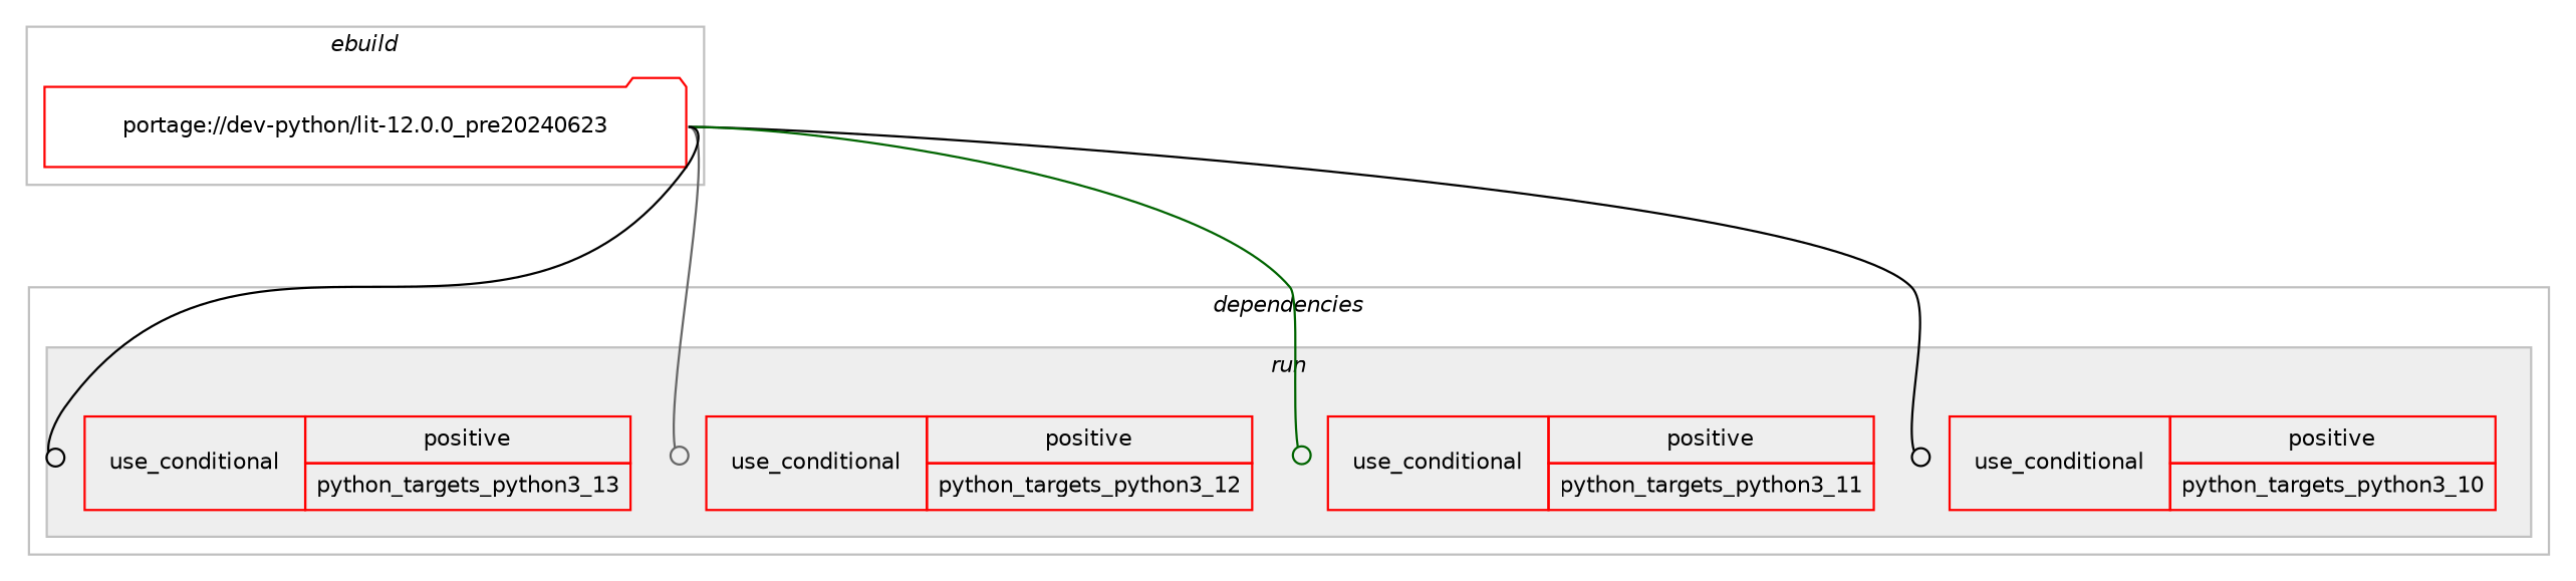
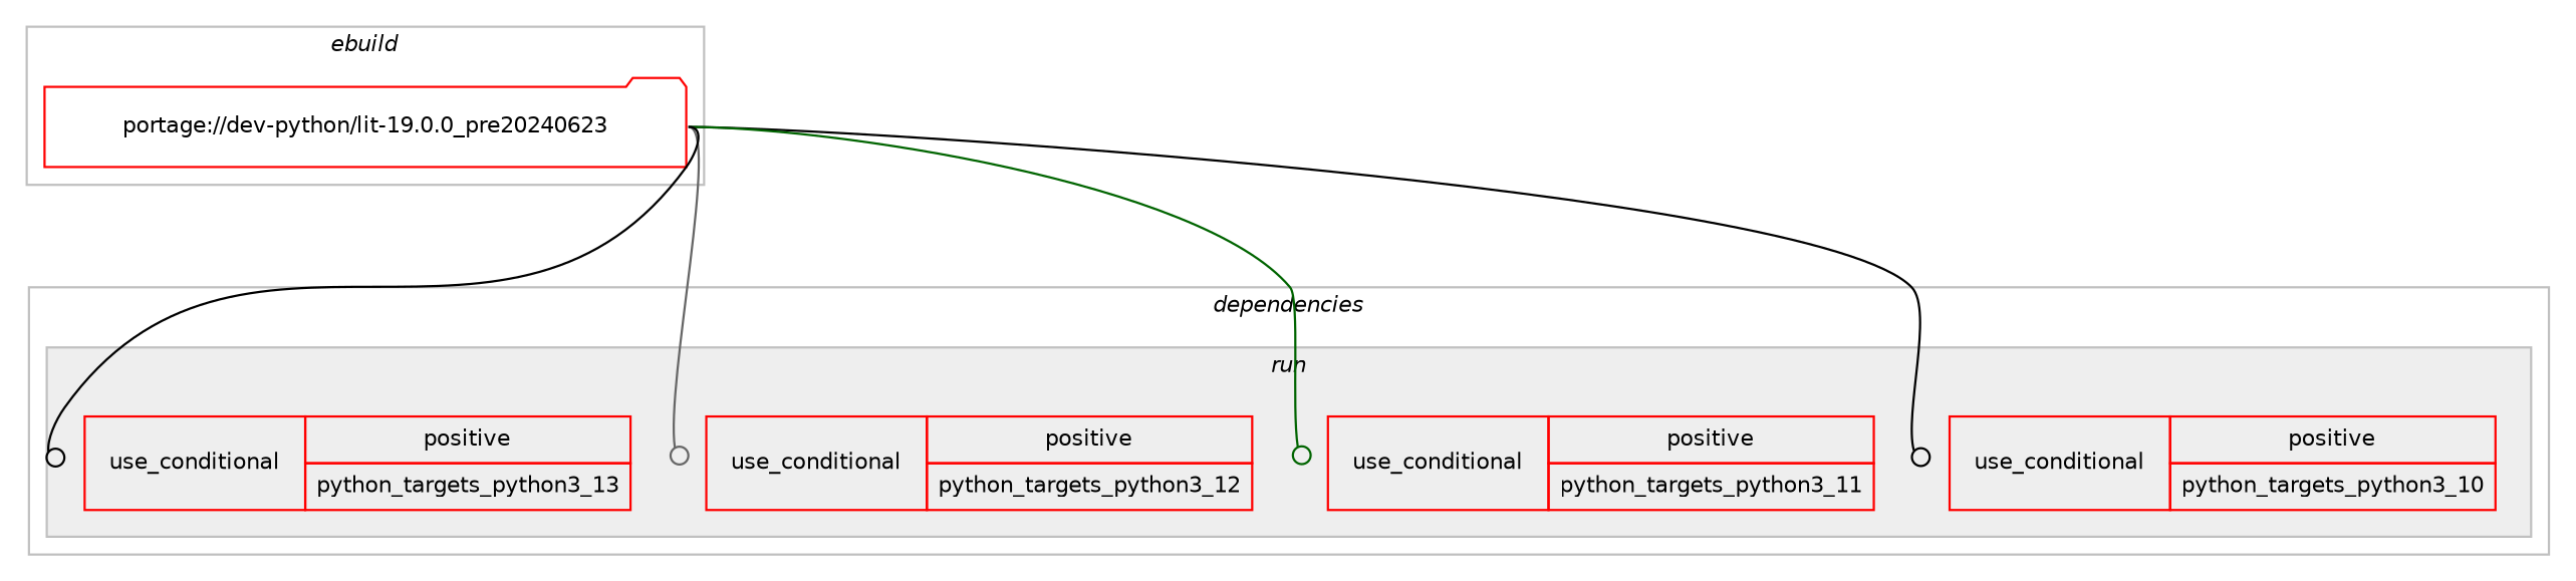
  digraph {
    compound=true
    concentrate=true
    fontname=Helvetica
    fontsize=10
    newrank=true
    rankdir=TB
    ranksep=1.5
    node [color=red fontname=Helvetica fontsize=10 shape=none]
    edge [arrowhead=odot headport=w style=solid tailport=e weight=20 color=black]
-   n1 [label="portage://dev-python/lit-12.0.0_pre20240623" width=4 shape=folder]
+   n1 [label="portage://dev-python/lit-19.0.0_pre20240623" width=4 shape=folder]
    n2 [label=<<TABLE BORDER="0" CELLBORDER="1" CELLSPACING="0" CELLPADDING="4"><TR><TD ROWSPAN="3" CELLPADDING="10">use_conditional</TD></TR><TR><TD>positive</TD></TR><TR><TD>python_targets_python3_10</TD></TR></TABLE>>]
    n3 [label=<<TABLE BORDER="0" CELLBORDER="1" CELLSPACING="0" CELLPADDING="4"><TR><TD ROWSPAN="3" CELLPADDING="10">use_conditional</TD></TR><TR><TD>positive</TD></TR><TR><TD>python_targets_python3_11</TD></TR></TABLE>>]
    n4 [label=<<TABLE BORDER="0" CELLBORDER="1" CELLSPACING="0" CELLPADDING="4"><TR><TD ROWSPAN="3" CELLPADDING="10">use_conditional</TD></TR><TR><TD>positive</TD></TR><TR><TD>python_targets_python3_12</TD></TR></TABLE>>]
    n5 [label=<<TABLE BORDER="0" CELLBORDER="1" CELLSPACING="0" CELLPADDING="4"><TR><TD ROWSPAN="3" CELLPADDING="10">use_conditional</TD></TR><TR><TD>positive</TD></TR><TR><TD>python_targets_python3_13</TD></TR></TABLE>>]
    subgraph cluster_1 {
      color=gray
      label=<<i>ebuild</i>>
      rank=same
      n1
    }
    subgraph cluster_2 {
      color=gray
      label=<<i>dependencies</i>>
      subgraph cluster_3 {
        color=gray
        fillcolor="#eeeeee"
        label=<<i>compile</i>>
        style=filled
      }
      subgraph cluster_4 {
        color=gray
        fillcolor="#eeeeee"
        label=<<i>compile and run</i>>
        style=filled
      }
      subgraph cluster_5 {
        color=gray
        fillcolor="#eeeeee"
        label=<<i>run</i>>
        style=filled
        subgraph sub_6 {
          color=gray
          fillcolor="#eeeeee"
          label=<<i>run</i>>
          style=filled
          n2
        }
        subgraph sub_7 {
          color=gray
          fillcolor="#eeeeee"
          label=<<i>run</i>>
          style=filled
          n3
        }
        subgraph sub_8 {
          color=gray
          fillcolor="#eeeeee"
          label=<<i>run</i>>
          style=filled
          n4
        }
        subgraph sub_9 {
          color=gray
          fillcolor="#eeeeee"
          label=<<i>run</i>>
          style=filled
          n5
        }
      }
    }
    subgraph cluster_10 {
      color=gray
      label=<<i>candidates</i>>
      rank=same
    }
    n1 -> n2
    n1 -> n3 [color=darkgreen]
    n1 -> n4 [color=gray40]
    n1 -> n5
  }
